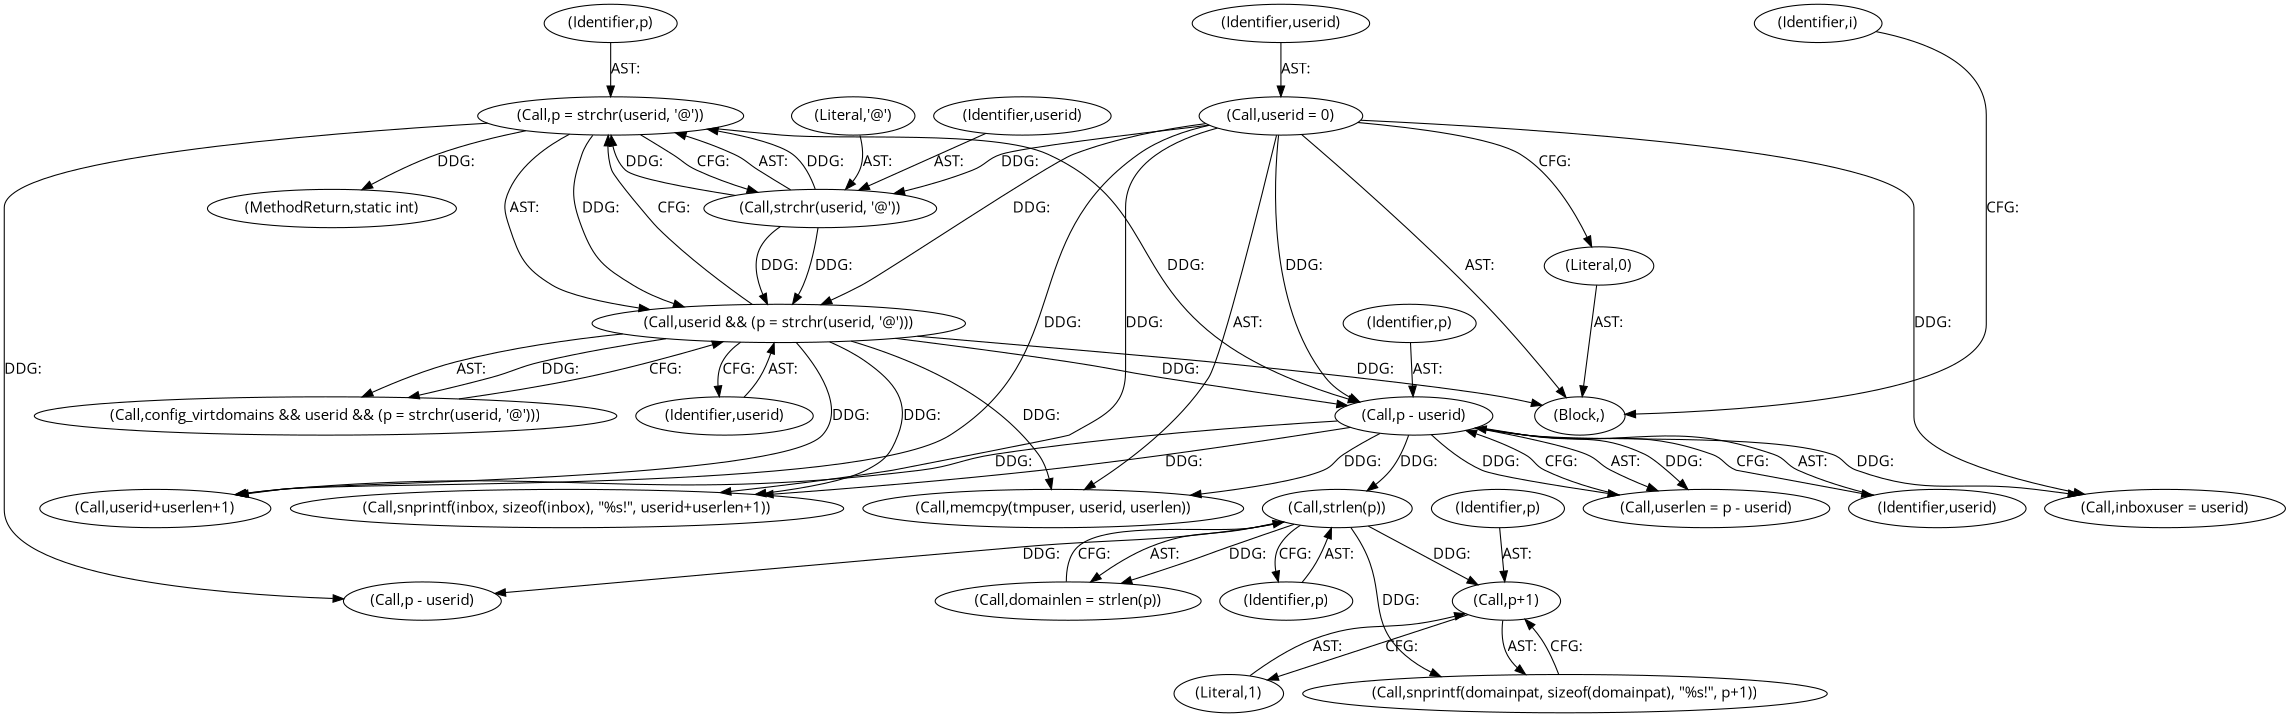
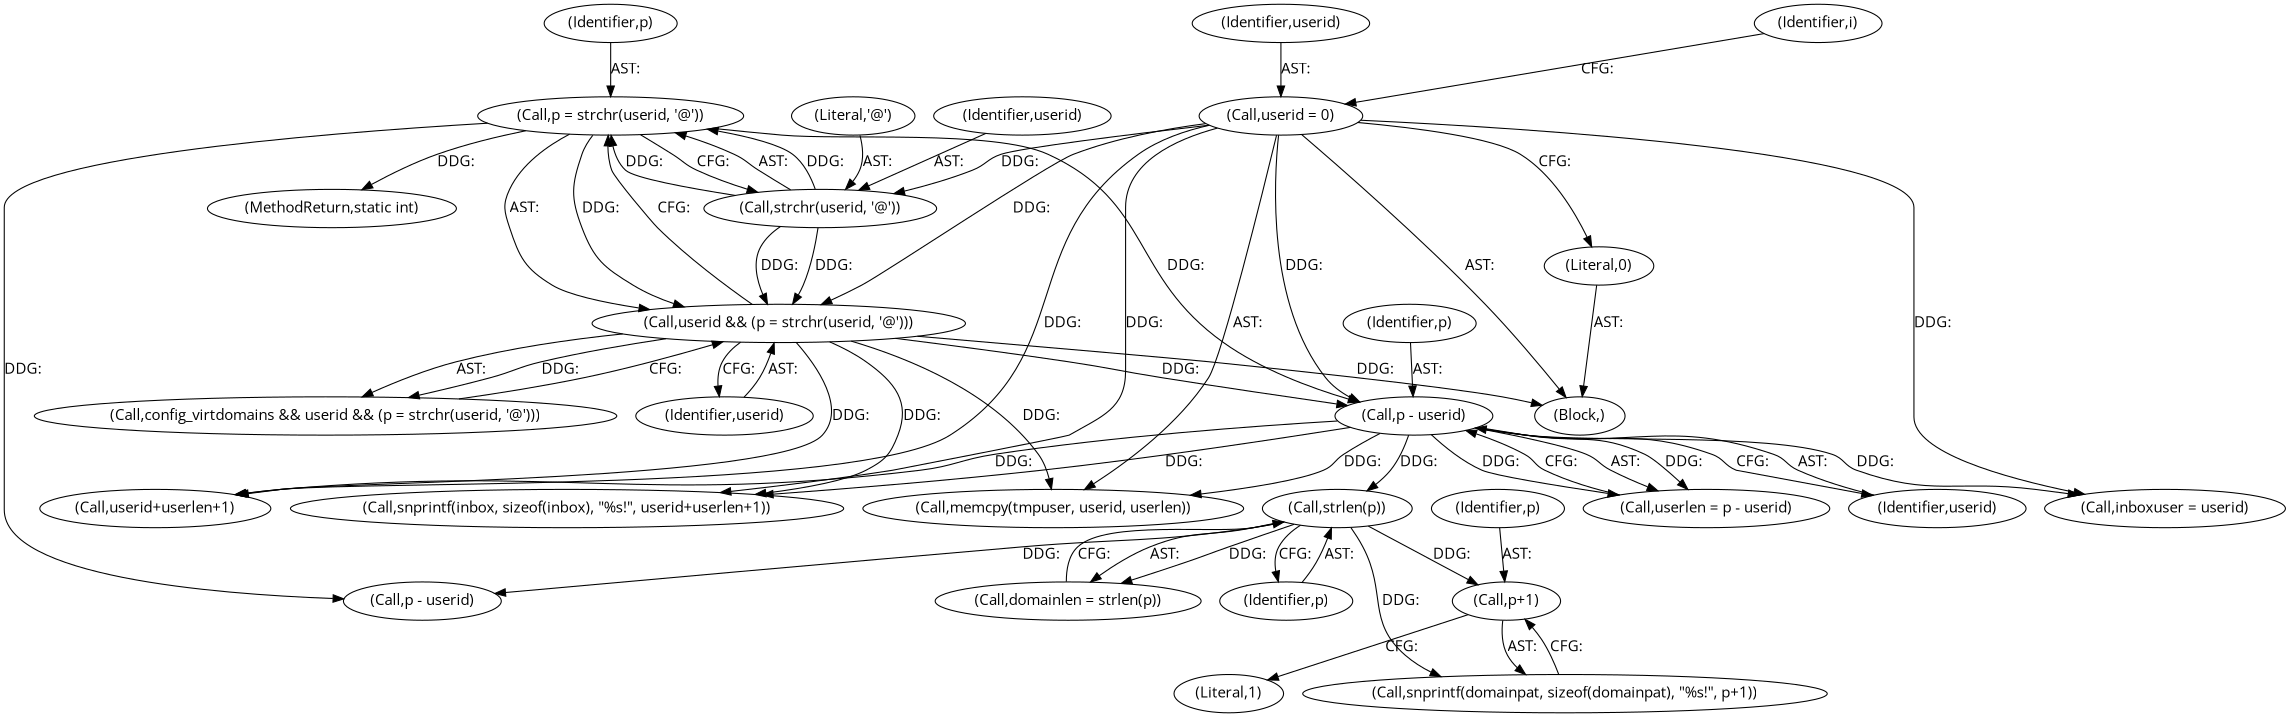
  digraph {
    fontname="Open Sans"
    node [fontname="Open Sans"]
    edge [fontname="Open Sans"]
    n1 [label="(Call,p+1)"]
    n2 [label="(Literal,1)"]
    n3 [label="(Call,snprintf(domainpat, sizeof(domainpat), \"%s!\", p+1))"]
    n4 [label="(Call,strlen(p))"]
    n5 [label="(Call,p - userid)"]
    n6 [label="(Call,domainlen = strlen(p))"]
    n7 [label="(Identifier,p)"]
    n8 [label="(Call,p - userid)"]
    n9 [label="(Call,inboxuser = userid)"]
    n10 [label="(Call,snprintf(inbox, sizeof(inbox), \"%s!\", userid+userlen+1))"]
    n11 [label="(Call,memcpy(tmpuser, userid, userlen))"]
    n12 [label="(Call,userlen = p - userid)"]
    n13 [label="(Call,userid+userlen+1)"]
    n14 [label="(Identifier,userid)"]
    n15 [label="(Call,p = strchr(userid, '@'))"]
    n16 [label="(Call,strchr(userid, '@'))"]
    n17 [label="(Call,userid && (p = strchr(userid, '@')))"]
    n18 [label="(MethodReturn,static int)"]
    n19 [label="(Block,)"]
    n20 [label="(Identifier,userid)"]
    n21 [label="(Call,config_virtdomains && userid && (p = strchr(userid, '@')))"]
    n22 [label="(Literal,'@')"]
    n23 [label="(Call,userid = 0)"]
    n24 [label="(Literal,0)"]
    n25 [label="(Identifier,p)"]
    n26 [label="(Identifier,p)"]
    n27 [label="(Identifier,i)"]
    n28 [label="(Identifier,p)"]
    n29 [label="(Identifier,userid)"]
    n30 [label="(Identifier,userid)"]
    n1 -> n2 [label="CFG: "]
    n1 -> n3 [label="AST: "]
-   n2 -> n1 [label="AST: "]
    n3 -> n1 [label="CFG: "]
    n4 -> n1 [label="DDG: "]
    n4 -> n3 [label="DDG: "]
    n4 -> n5 [label="DDG: "]
    n4 -> n6 [label="AST: "]
    n4 -> n6 [label="DDG: "]
    n4 -> n7 [label="CFG: "]
    n6 -> n4 [label="CFG: "]
    n7 -> n4 [label="AST: "]
    n8 -> n4 [label="DDG: "]
    n8 -> n9 [label="DDG: "]
    n8 -> n10 [label="DDG: "]
    n8 -> n11 [label="DDG: "]
    n8 -> n12 [label="AST: "]
    n8 -> n12 [label="DDG: "]
    n8 -> n12 [label="DDG: "]
    n8 -> n13 [label="DDG: "]
    n8 -> n14 [label="CFG: "]
    n12 -> n8 [label="CFG: "]
    n14 -> n8 [label="AST: "]
    n15 -> n5 [label="DDG: "]
    n15 -> n8 [label="DDG: "]
    n15 -> n16 [label="CFG: "]
    n15 -> n17 [label="AST: "]
    n15 -> n17 [label="DDG: "]
    n15 -> n18 [label="DDG: "]
    n16 -> n15 [label="AST: "]
    n16 -> n15 [label="DDG: "]
    n16 -> n15 [label="DDG: "]
    n16 -> n17 [label="DDG: "]
    n16 -> n17 [label="DDG: "]
    n17 -> n8 [label="DDG: "]
    n17 -> n10 [label="DDG: "]
    n17 -> n11 [label="DDG: "]
    n17 -> n13 [label="DDG: "]
    n17 -> n15 [label="CFG: "]
    n17 -> n19 [label="DDG: "]
    n17 -> n20 [label="CFG: "]
    n17 -> n21 [label="AST: "]
    n17 -> n21 [label="DDG: "]
    n20 -> n17 [label="AST: "]
    n21 -> n17 [label="CFG: "]
    n22 -> n16 [label="AST: "]
    n23 -> n8 [label="DDG: "]
    n23 -> n9 [label="DDG: "]
    n23 -> n10 [label="DDG: "]
    n23 -> n11 [label="AST: "]
    n23 -> n13 [label="DDG: "]
    n23 -> n16 [label="DDG: "]
    n23 -> n17 [label="DDG: "]
    n23 -> n19 [label="AST: "]
    n23 -> n24 [label="CFG: "]
    n24 -> n19 [label="AST: "]
    n25 -> n15 [label="AST: "]
    n26 -> n1 [label="AST: "]
-   n27 -> n19 [label="CFG: "]
+   n27 -> n23 [label="CFG: "]
    n28 -> n8 [label="AST: "]
    n29 -> n23 [label="AST: "]
    n30 -> n16 [label="AST: "]
  }
